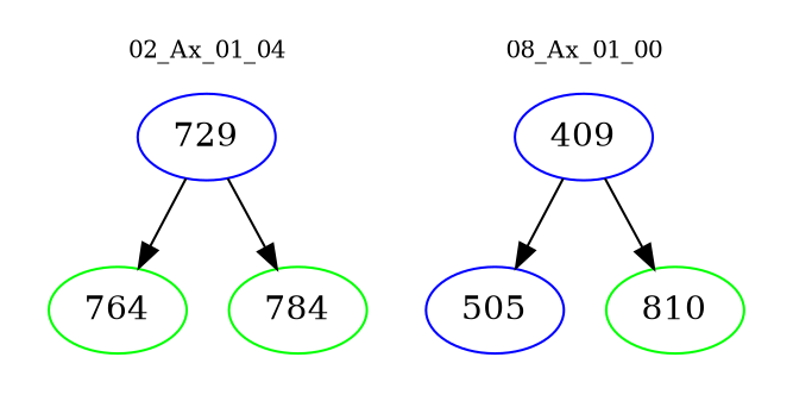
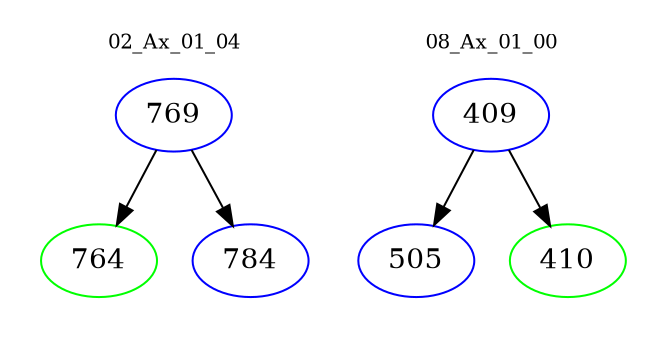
  digraph {
    node [color=blue]
    edge [color=black]
-   n1 [label=729]
+   n1 [label=769]
    n2 [color=green label=764]
-   n3 [color=green label=784]
+   n3 [label=784]
    n4 [label=409]
    n5 [label=505]
-   n6 [color=green label=810]
+   n6 [color=green label=410]
    subgraph cluster_1 {
      color=white
      fontsize=10
      label="02_Ax_01_04"
      n1
      n2
      n3
    }
    subgraph cluster_2 {
      color=white
      fontsize=10
      label="08_Ax_01_00"
      n4
      n5
      n6
    }
    n1 -> n2
    n1 -> n3
    n4 -> n5
    n4 -> n6
  }
